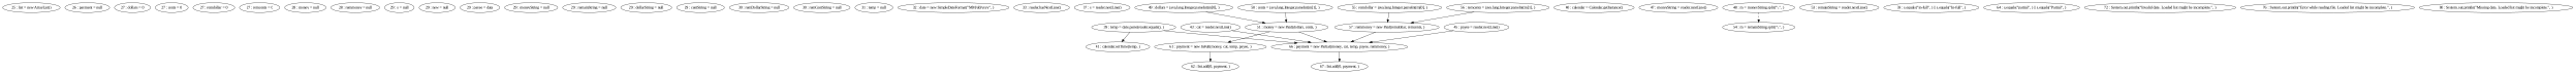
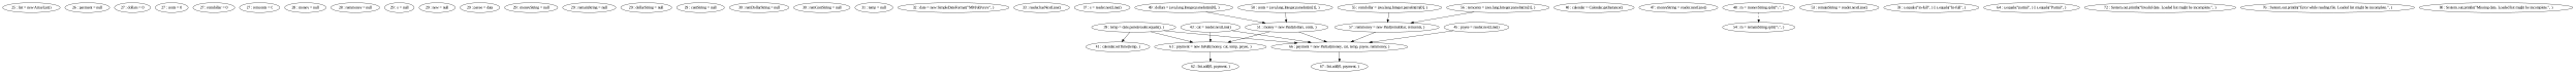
  digraph {
    fontname="Liberation Serif"
    node [fontname="Liberation Serif"]
    edge [fontname="Liberation Serif"]
    "25 : list = new ArrayList()"
    "26 : payment = null"
    "27 : dollars = 0"
    "27 : cents = 0"
    "27 : remdollar = 0"
    "27 : remcents = 0"
    "28 : money = null"
    "28 : remmoney = null"
    "29 : s = null"
    n10 [label="29 : new = null"]
    n11 [label="29 : payee = data"]
    "29 : moneyString = null"
    "29 : remainString = null"
    "29 : dollarString = null"
    "29 : centString = null"
    "30 : remDollarString = null"
    "30 : remCentString = null"
    "31 : temp = null"
    "32 : date = new SimpleDateFormat(\"MM/dd/yyyy\", )"
    "33 : reader.hasNextLine()"
    "37 : s = reader.nextLine()"
    n22 [label="39 : temp = date.parse(reader.equals(), )"]
    "61 : payment = new InFull(money, cat, temp, payee, )"
    "41 : calendar.setTime(temp, )"
    "66 : payment = new Partial(money, cat, temp, payee, remmoney, )"
    "62 : list.add(0, payment, )"
    "67 : list.add(0, payment, )"
    "40 : calendar = Calendar.getInstance()"
    "43 : cat = reader.nextLine()"
    "45 : payee = reader.nextLine()"
    "47 : moneyString = reader.nextLine()"
    "48 : m = moneyString.split(\"\\.\", )"
    "54 : m = remainString.split(\"\\.\", )"
    "49 : dollars = java.lang.Integer.parseInt(m[0], )"
    "51 : money = new Paid(dollars, cents, )"
    "50 : cents = java.lang.Integer.parseInt(m[1], )"
    "53 : remainString = reader.nextLine()"
    "55 : remdollar = java.lang.Integer.parseInt(m[0], )"
    "57 : remmoney = new Paid(remdollar, remcents, )"
    "56 : remcents = java.lang.Integer.parseInt(m[1], )"
    "59 : s.equals(\"in-full\", ) || s.equals(\"In-full\", )"
    "64 : s.equals(\"partial\", ) || s.equals(\"Partial\", )"
    "72 : System.out.println(\"Invalid date. Loaded list might be incomplete.\", )"
    "76 : System.out.println(\"Error while reading file. Loaded list might be incomplete.\", )"
    "80 : System.out.println(\"Missing data. Loaded list might be incomplete.\", )"
+   n22 -> "61 : payment = new InFull(money, cat, temp, payee, )"
    n22 -> "41 : calendar.setTime(temp, )"
    n22 -> "66 : payment = new Partial(money, cat, temp, payee, remmoney, )"
    "61 : payment = new InFull(money, cat, temp, payee, )" -> "62 : list.add(0, payment, )"
    "66 : payment = new Partial(money, cat, temp, payee, remmoney, )" -> "67 : list.add(0, payment, )"
+   "43 : cat = reader.nextLine()" -> "61 : payment = new InFull(money, cat, temp, payee, )"
    "43 : cat = reader.nextLine()" -> "66 : payment = new Partial(money, cat, temp, payee, remmoney, )"
    "45 : payee = reader.nextLine()" -> "66 : payment = new Partial(money, cat, temp, payee, remmoney, )"
    "48 : m = moneyString.split(\"\\.\", )" -> "54 : m = remainString.split(\"\\.\", )" [style=dashed]
    "49 : dollars = java.lang.Integer.parseInt(m[0], )" -> "51 : money = new Paid(dollars, cents, )"
    "51 : money = new Paid(dollars, cents, )" -> "61 : payment = new InFull(money, cat, temp, payee, )"
    "51 : money = new Paid(dollars, cents, )" -> "66 : payment = new Partial(money, cat, temp, payee, remmoney, )"
    "50 : cents = java.lang.Integer.parseInt(m[1], )" -> "51 : money = new Paid(dollars, cents, )"
    "55 : remdollar = java.lang.Integer.parseInt(m[0], )" -> "57 : remmoney = new Paid(remdollar, remcents, )"
    "57 : remmoney = new Paid(remdollar, remcents, )" -> "66 : payment = new Partial(money, cat, temp, payee, remmoney, )"
    "56 : remcents = java.lang.Integer.parseInt(m[1], )" -> "57 : remmoney = new Paid(remdollar, remcents, )"
  }
